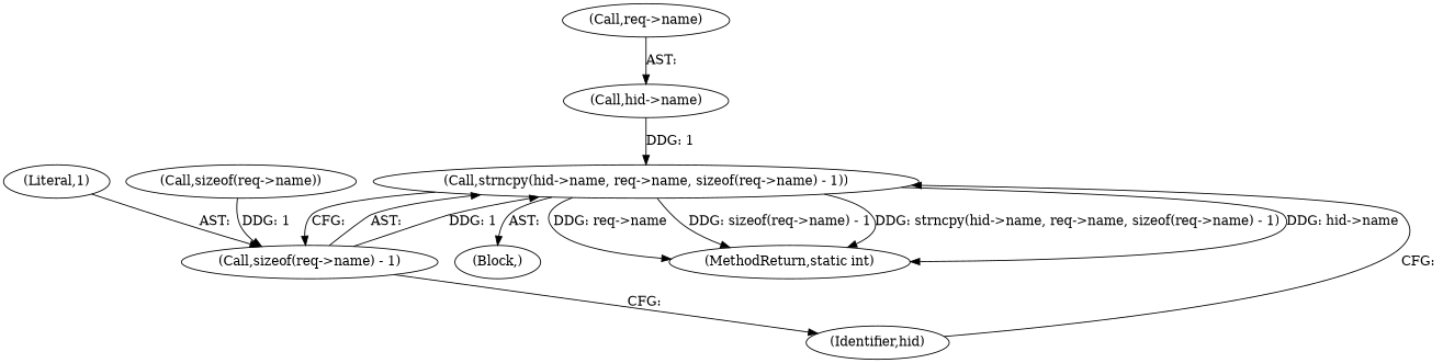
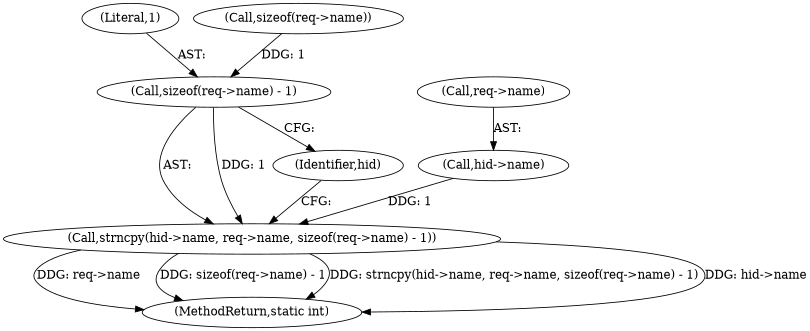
  digraph {
    n1 [label="(Call,strncpy(hid->name, req->name, sizeof(req->name) - 1))"]
    n2 [label="(Call,sizeof(req->name) - 1)"]
-   n3 [label="(Block,)"]
    n4 [label="(MethodReturn,static int)"]
    n5 [label="(Identifier,hid)"]
    n6 [label="(Literal,1)"]
    n7 [label="(Call,sizeof(req->name))"]
    n8 [label="(Call,req->name)"]
    n9 [label="(Call,hid->name)"]
-   n1 -> n2 [label="CFG: "]
-   n1 -> n3 [label="AST: "]
    n1 -> n4 [label="DDG: req->name"]
    n1 -> n4 [label="DDG: sizeof(req->name) - 1"]
    n1 -> n4 [label="DDG: strncpy(hid->name, req->name, sizeof(req->name) - 1)"]
    n1 -> n4 [label="DDG: hid->name"]
    n2 -> n1 [label="AST: "]
    n2 -> n1 [label="DDG: 1"]
    n2 -> n5 [label="CFG: "]
    n5 -> n1 [label="CFG: "]
    n6 -> n2 [label="AST: "]
    n7 -> n2 [label="DDG: 1"]
    n8 -> n9 [label="AST: "]
    n9 -> n1 [label="DDG: 1"]
  }
